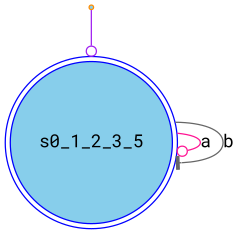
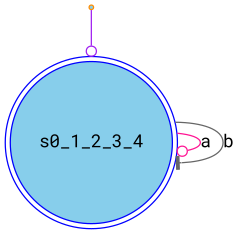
  digraph {
    rankdir=TB
    fontname="Roboto Mono"
    node [style=filled fillcolor=skyblue fontname="Roboto Mono"]
    edge [arrowhead=odot fontname="Roboto Mono"]
-   s0_1_2_3_5 [shape=doublecircle color=blue]
+   s0_1_2_3_5 [shape=doublecircle color=blue label=s0_1_2_3_4]
    __start_point__ [shape=point color=darkorange]
    s0_1_2_3_5 -> s0_1_2_3_5 [label=a color=deeppink]
    s0_1_2_3_5 -> s0_1_2_3_5 [label=b color=gray40 arrowhead=tee]
    __start_point__ -> s0_1_2_3_5 [color=purple]
  }
